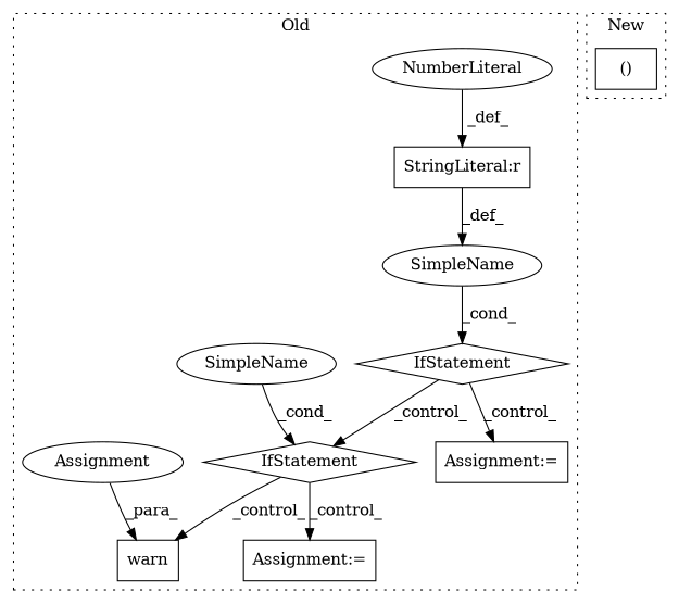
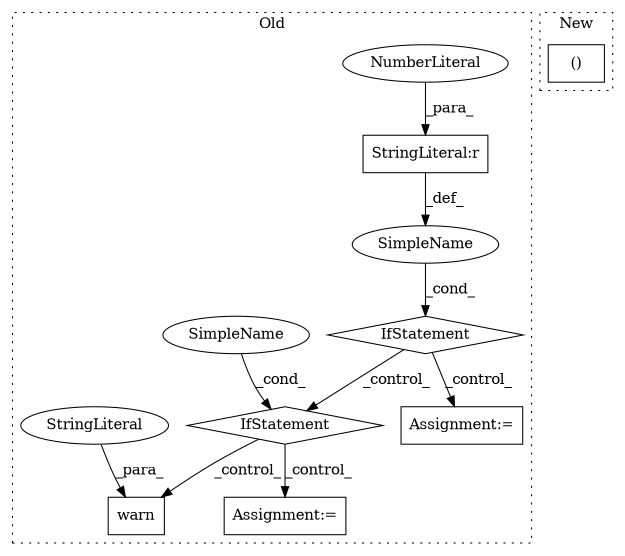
  digraph {
    node [a=25 l=1 shape=box]
    n1 [a=32 l="5,1" label=warn s="33460,33501"]
-   n2 [a=45 l=36 label=Assignment s=33465 shape=ellipse]
+   n2 [a=45 l=36 label=StringLiteral s=33465 shape=ellipse]
    n3 [l="4,2" label=IfStatement s="32971,32987" shape=diamond]
    n4 [a=42 label=SimpleName shape=ellipse l=""]
    n5 [a=7 label="Assignment:=" s=32998]
    n6 [a=7 label="Assignment:=" s=33164]
    n7 [l="4,2" label=IfStatement s="33135,33151" shape=diamond]
    n8 [a=42 label=SimpleName shape=ellipse l=""]
    n9 [a=27 l=3 label="StringLiteral:r" s=32983]
    n10 [a=34 label=NumberLiteral s=32986 shape=ellipse]
    n11 [a=106 l=196 label="()" s=33042]
    subgraph cluster_1 {
      label=Old
      style=dotted
      n1
      n2
      n3
      n4
      n5
      n6
      n7
      n8
      n9
      n10
    }
    subgraph cluster_2 {
      label=New
      style=dotted
      n11
    }
    n2 -> n1 [label=_para_]
    n3 -> n5 [label=_control_]
    n3 -> n7 [label=_control_]
    n4 -> n3 [label=_cond_]
    n7 -> n1 [label=_control_]
    n7 -> n6 [label=_control_]
    n8 -> n7 [label=_cond_]
    n9 -> n4 [label=_def_]
-   n10 -> n9 [label=_def_]
+   n10 -> n9 [label=_para_]
  }
